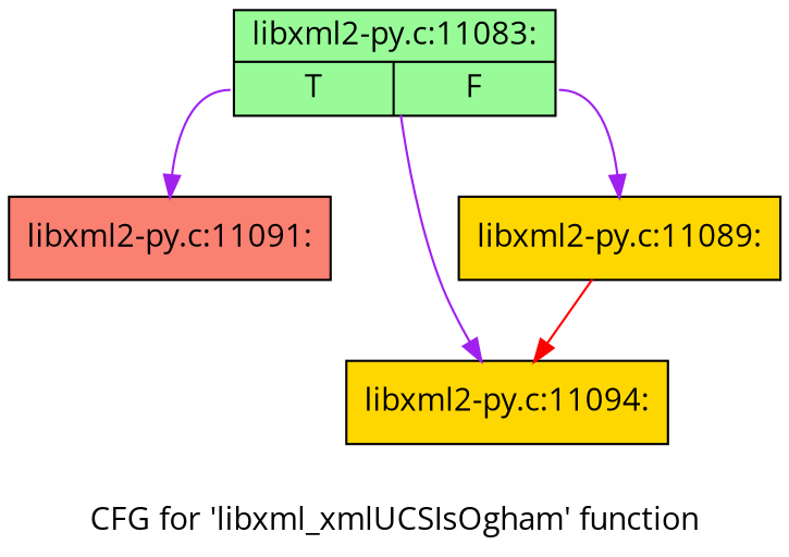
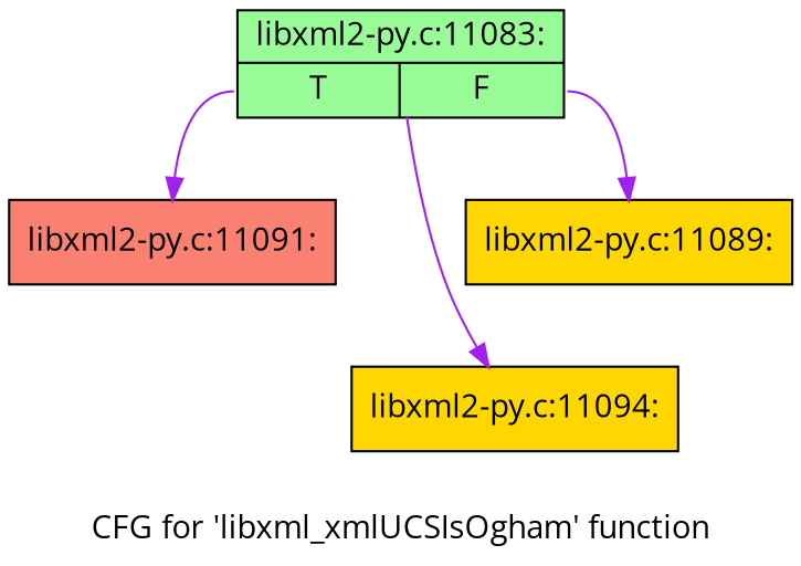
  digraph {
    fontname="Open Sans"
    label="CFG for 'libxml_xmlUCSIsOgham' function"
    node [fillcolor=gold fontname="Open Sans" shape=record style=filled]
    edge [color=purple fontname="Open Sans"]
    n1 [fillcolor=palegreen label="{libxml2-py.c:11083:|{<s0>T|<s1>F}}"]
    n2 [fillcolor=salmon label="{libxml2-py.c:11091:}"]
    n3 [label="{libxml2-py.c:11089:}"]
    n4 [label="{libxml2-py.c:11094:}"]
    n1 -> n2 [tailport=s0]
    n1 -> n3 [tailport=s1]
    n1 -> n4
-   n3 -> n4 [color=red]
  }
